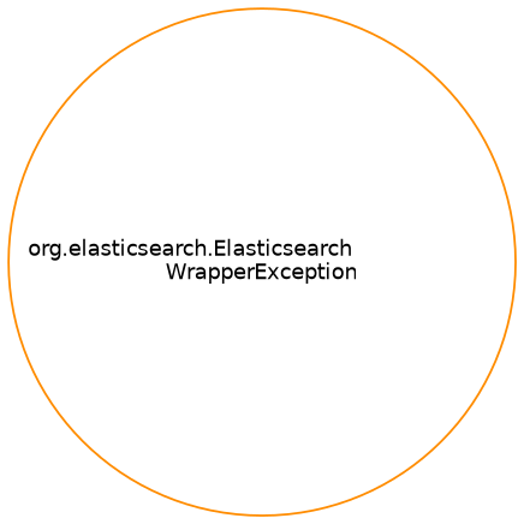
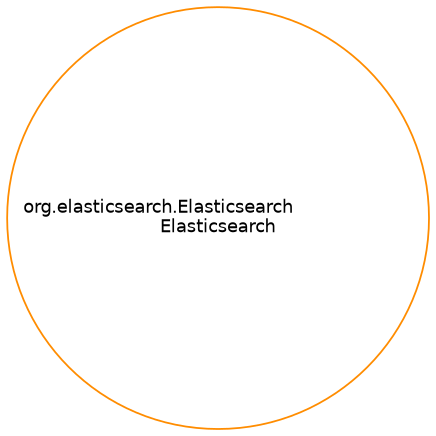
  digraph {
    rankdir=LR
-   n1 [color=darkorange fillcolor=white fontname=Helvetica fontsize=10 height=0.2 label="org.elasticsearch.Elasticsearch\lWrapperException" shape=circle style=filled width=0.4]
+   n1 [color=darkorange fillcolor=white fontname=Helvetica fontsize=10 height=0.2 label="org.elasticsearch.Elasticsearch\lElasticsearch" shape=circle style=filled width=0.4]
  }
